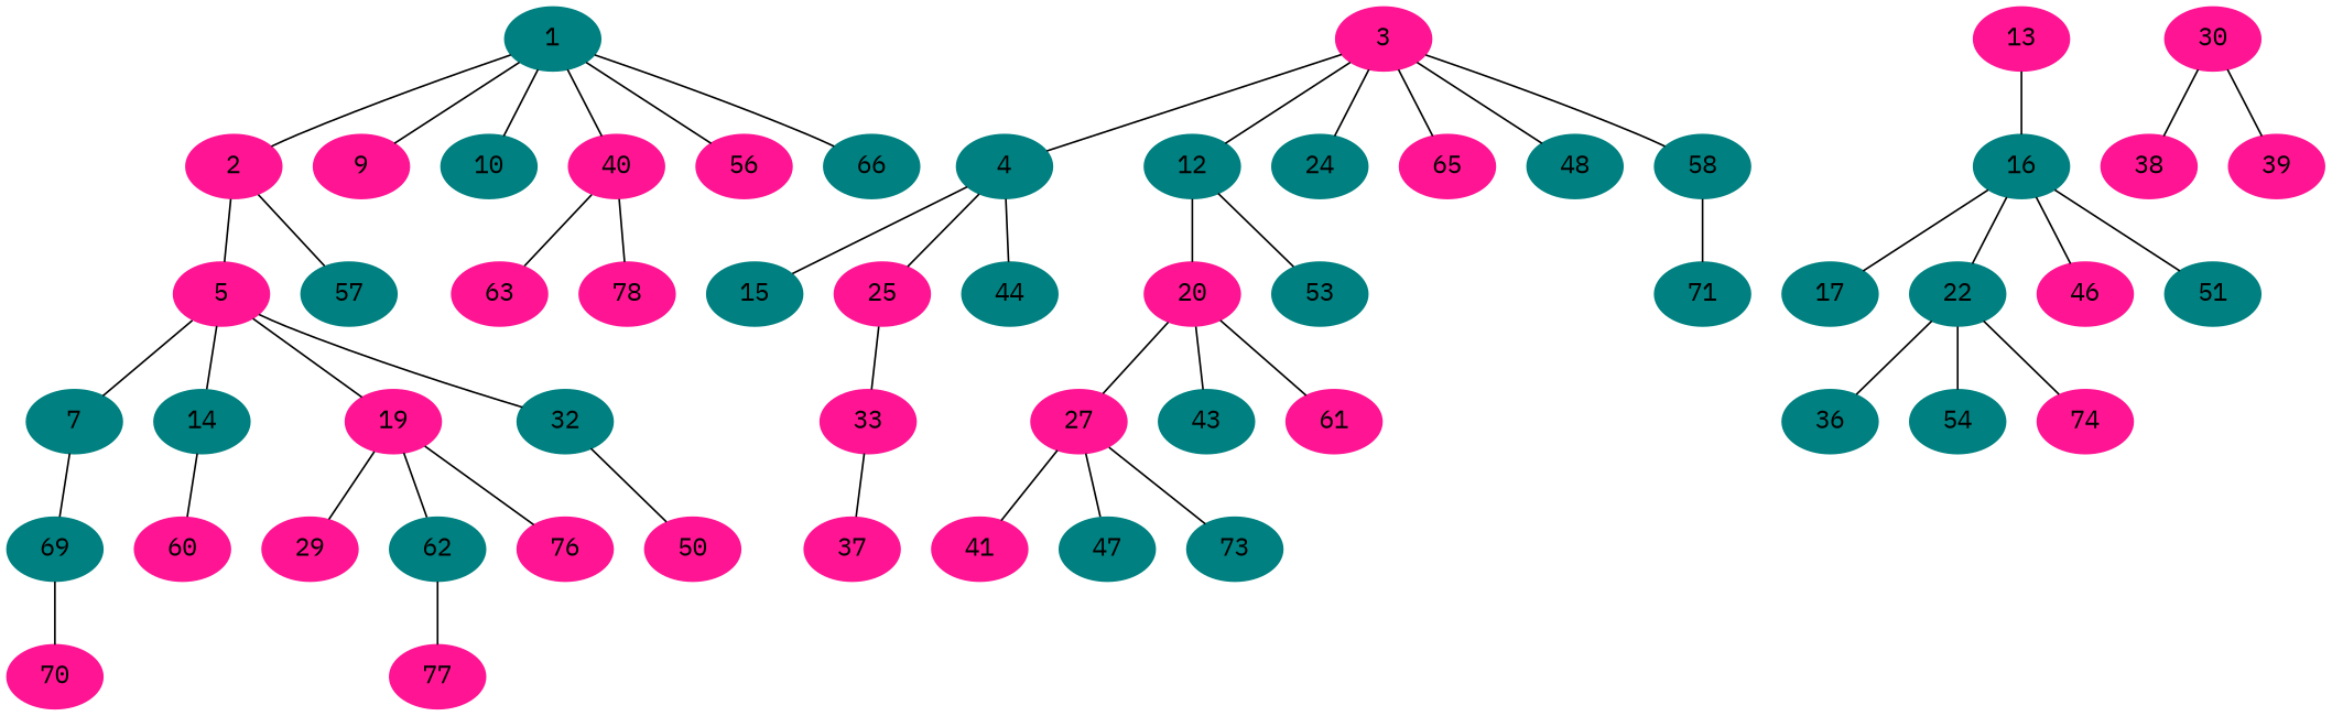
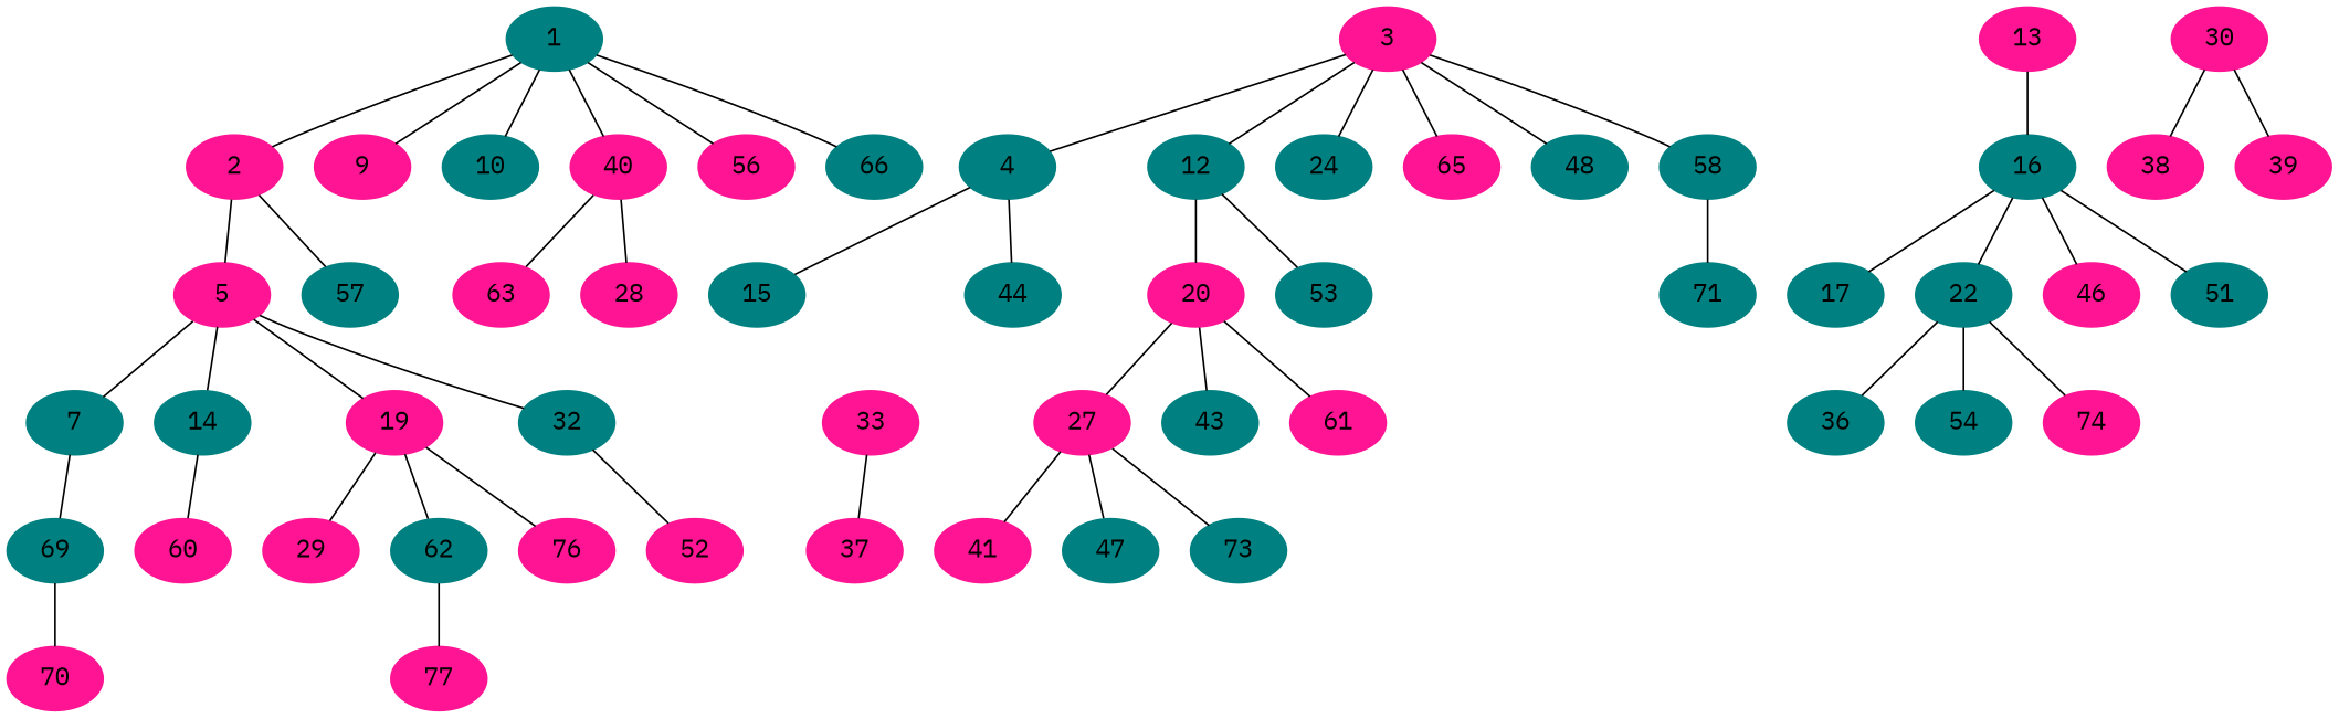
  graph {
    fontname="IBM Plex Mono"
    node [color=deeppink fontname="IBM Plex Mono" style=filled]
    edge [fontname="IBM Plex Mono"]
    1 [color=teal super="+6"]
    2 [super="+8"]
    9
    10 [color=teal super="+18"]
    40 [super="+64"]
    56
    66 [color=teal]
    5 [super="+42"]
    57 [color=teal super="+72"]
    63
-   78
+   78 [label=28]
    3 [super="+11"]
    4 [color=teal super="+23"]
    12 [color=teal]
    24 [color=teal]
    n16 [label=65]
    48 [color=teal]
    58 [color=teal]
    7 [color=teal super="+45"]
    14 [color=teal super="+21"]
    19 [super="+28"]
    32 [color=teal super="+50"]
    16 [color=teal super="+55"]
    13
    15 [color=teal]
-   25
    44 [color=teal super="+49"]
    20 [super="+26"]
    53 [color=teal super="+65"]
    71 [color=teal]
    33
    69 [color=teal]
    60
    29
    62 [color=teal]
    76
-   52 [label=50]
+   52
    70
    27 [super="+31"]
    43 [color=teal]
    61
    17 [color=teal super="+79"]
    22 [color=teal super="+34"]
    46 [super="+68"]
    51 [color=teal]
    36 [color=teal super="+75"]
    54 [color=teal]
    74
    30
    38
    39
    77 [super="+80"]
    41
    47 [color=teal super="+59"]
    73 [color=teal]
    37 [super="+67"]
    1 -- 2
    1 -- 9
    1 -- 10
    1 -- 40
    1 -- 56
    1 -- 66
    2 -- 5
    2 -- 57
    40 -- 63
    40 -- 78
    5 -- 7
    5 -- 14
    5 -- 19
    5 -- 32
    3 -- 4
    3 -- 12
    3 -- 24
    3 -- n16
    3 -- 48
    3 -- 58
    4 -- 15
-   4 -- 25
    4 -- 44
    12 -- 20
    12 -- 53
    58 -- 71
    7 -- 69
    14 -- 60
    19 -- 29
    19 -- 62
    19 -- 76
    32 -- 52
    16 -- 17
    16 -- 22
    16 -- 46
    16 -- 51
    13 -- 16
-   25 -- 33
    20 -- 27
    20 -- 43
    20 -- 61
    33 -- 37
    69 -- 70
    62 -- 77
    27 -- 41
    27 -- 47
    27 -- 73
    22 -- 36
    22 -- 54
    22 -- 74
    30 -- 38
    30 -- 39
  }
